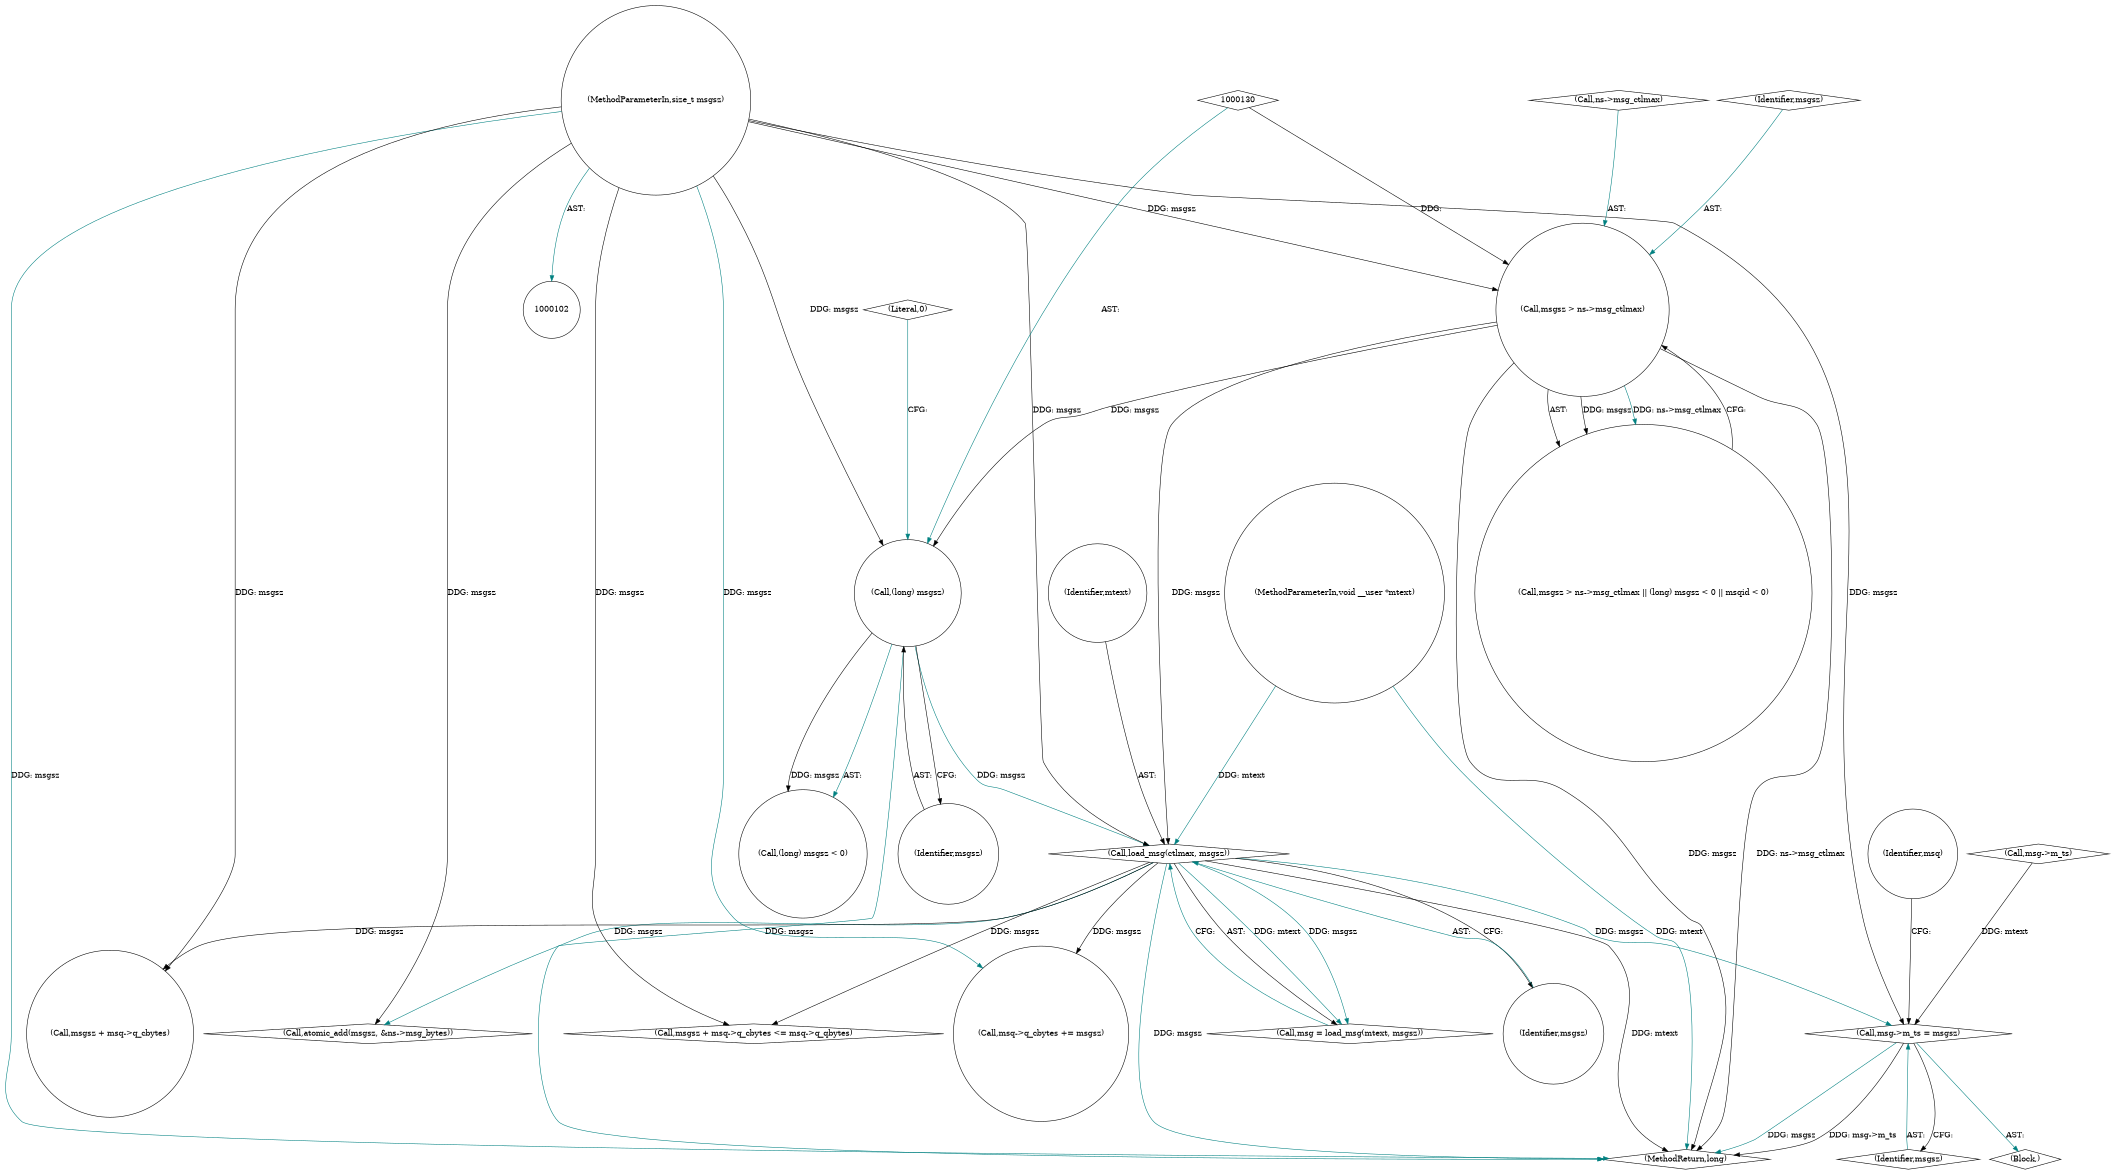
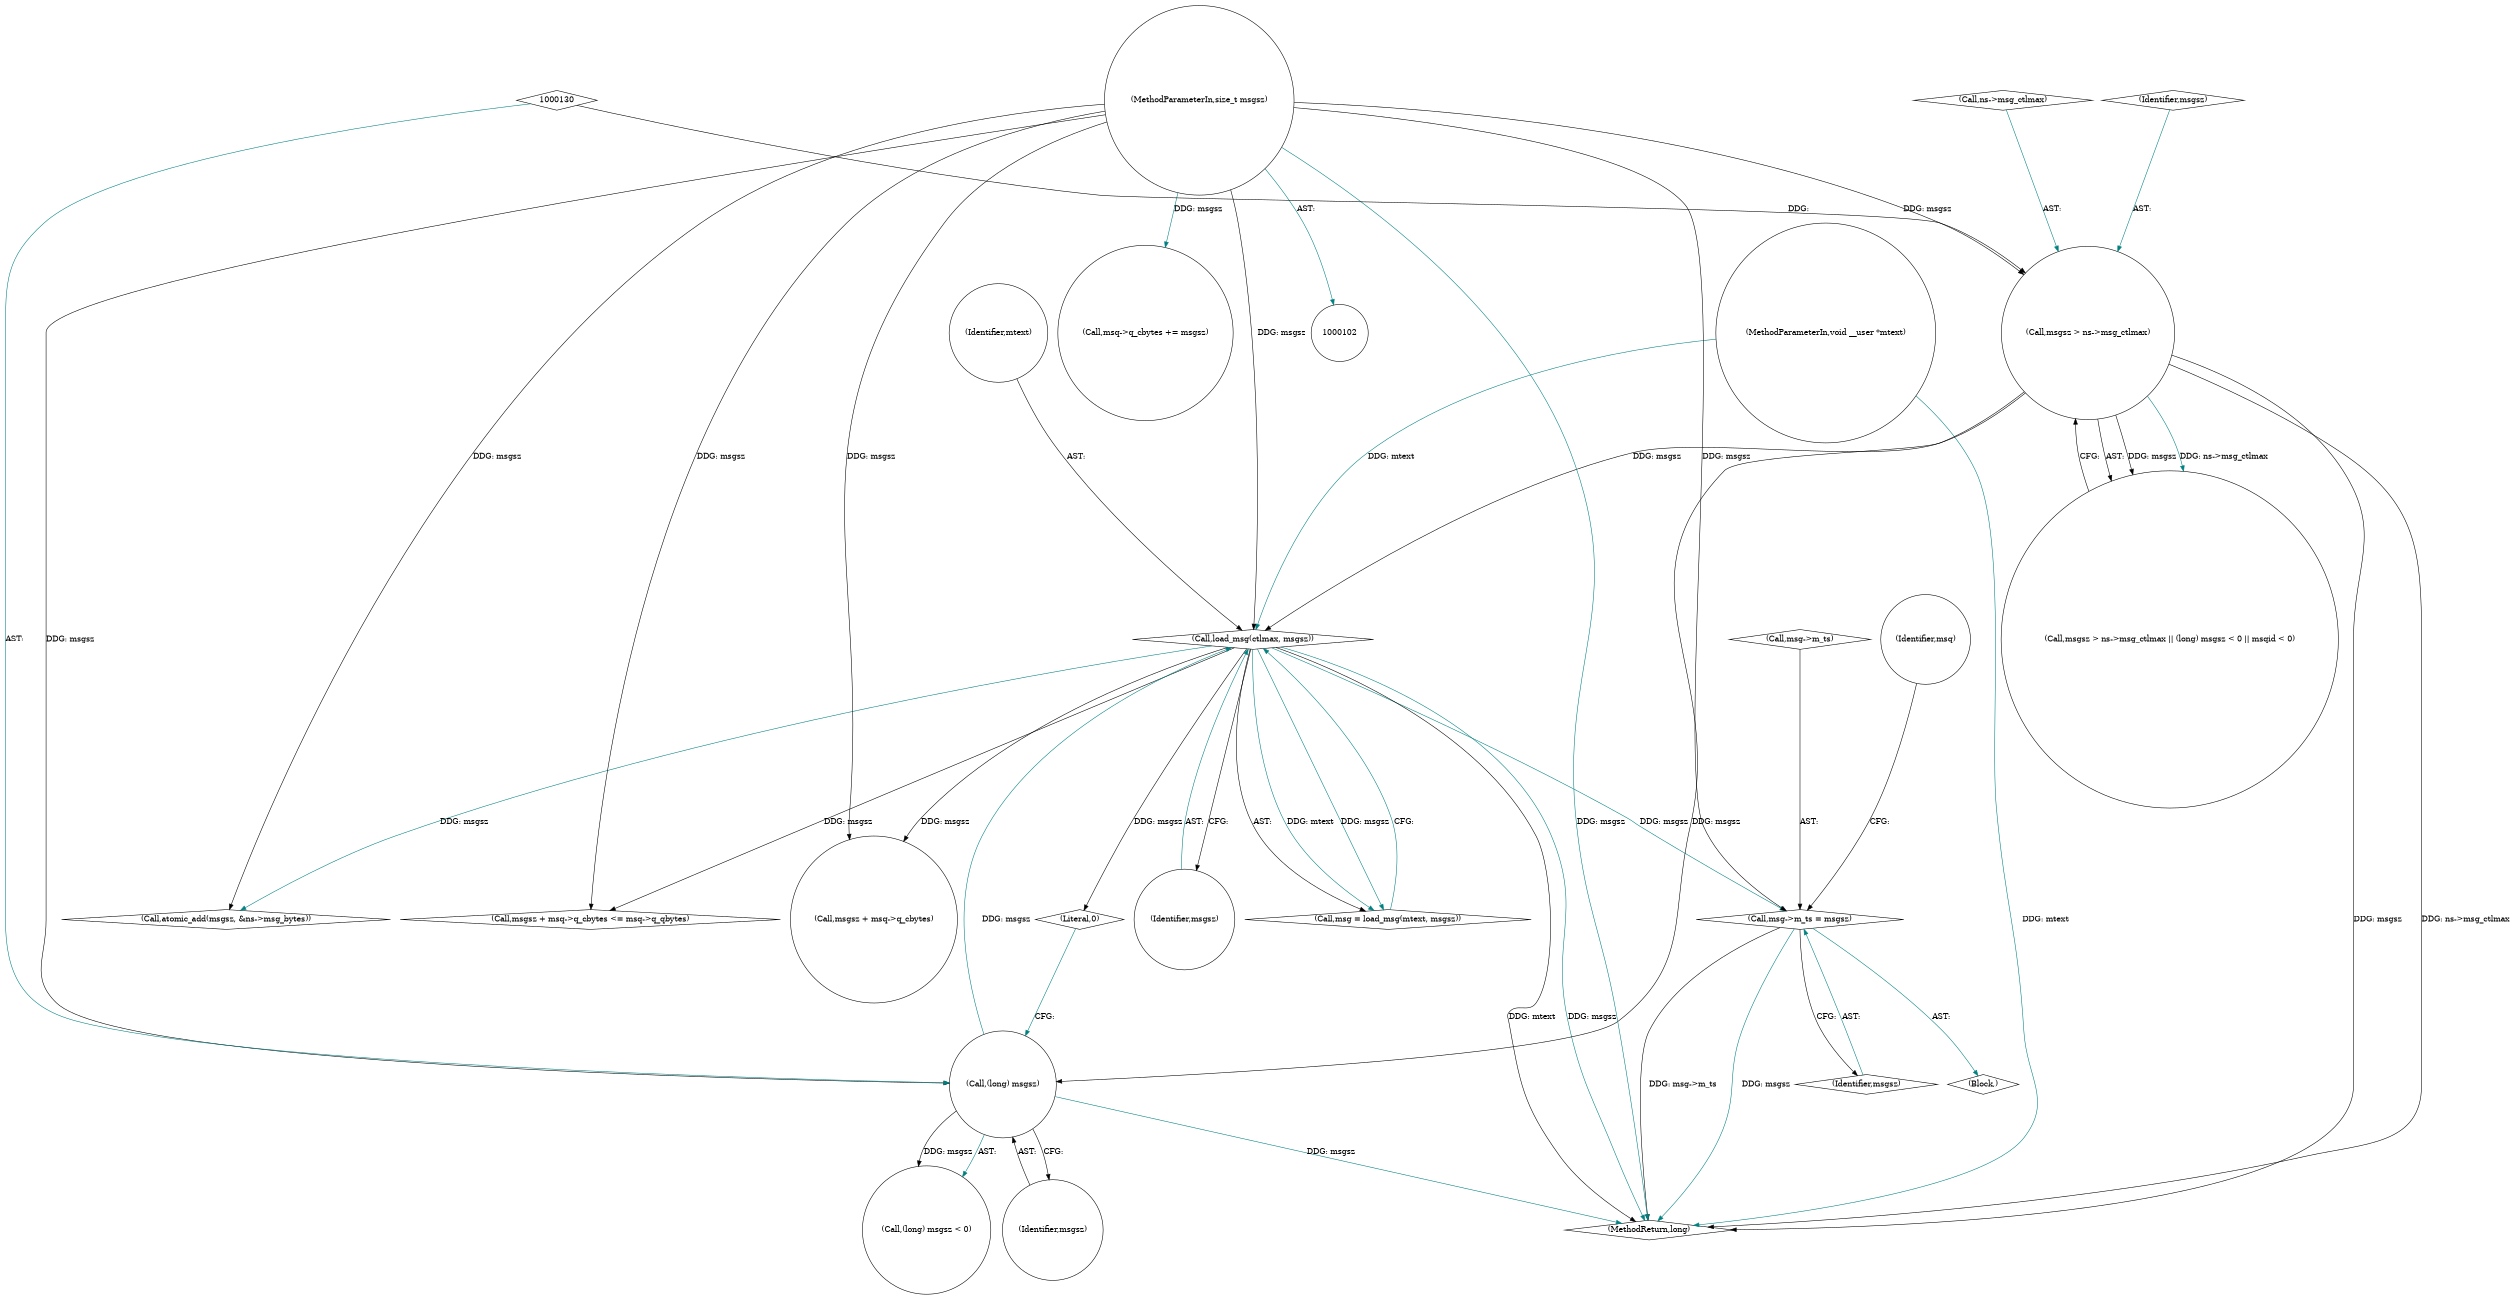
  digraph {
    node [shape=diamond]
    edge [color=black]
    n1 [label="(Call,msg->m_ts = msgsz)"]
    n2 [label="(MethodReturn,long)"]
    n3 [label="(Block,)"]
    n4 [label="(Identifier,msgsz)"]
    n5 [label="(Call,load_msg(ctlmax, msgsz))"]
    n6 [label="(Call,msgsz + msq->q_cbytes <= msq->q_qbytes)"]
    n7 [label="(Call,atomic_add(msgsz, &ns->msg_bytes))"]
    n8 [label="(Call,msg = load_msg(mtext, msgsz))"]
    n9 [label="(Call,msq->q_cbytes += msgsz)" shape=circle]
    n10 [label="(Identifier,msgsz)" shape=circle]
    n11 [label="(Call,msgsz + msq->q_cbytes)" shape=circle]
    n12 [label="(MethodParameterIn,void __user *mtext)" shape=circle]
    1000102 [shape=circle]
    n14 [label="(Call,msgsz > ns->msg_ctlmax)" shape=circle]
    n15 [label="(Call,(long) msgsz)" shape=circle]
    n16 [label="(Call,msgsz > ns->msg_ctlmax || (long) msgsz < 0 || msqid < 0)" shape=circle]
    n17 [label="(Identifier,msgsz)" shape=circle]
    n18 [label="(Call,(long) msgsz < 0)" shape=circle]
    n19 [label="(Call,ns->msg_ctlmax)"]
    n20 [label="(MethodParameterIn,size_t msgsz)" shape=circle]
    n21 [label="(Literal,0)"]
    n22 [label="(Identifier,msq)" shape=circle]
    n23 [label="(Identifier,mtext)" shape=circle]
    n24 [label="(Call,msg->m_ts)"]
    n25 [label="(Identifier,msgsz)"]
    1000130
    n1 -> n2 [color=teal label="DDG: msgsz"]
    n1 -> n2 [label="DDG: msg->m_ts"]
    n1 -> n3 [color=teal label="AST: "]
    n1 -> n4 [label="CFG: "]
    n4 -> n1 [color=teal label="AST: "]
    n5 -> n1 [color=teal label="DDG: msgsz"]
    n5 -> n2 [label="DDG: mtext"]
    n5 -> n2 [color=teal label="DDG: msgsz"]
    n5 -> n6 [label="DDG: msgsz"]
    n5 -> n7 [color=teal label="DDG: msgsz"]
    n5 -> n8 [label="AST: "]
    n5 -> n8 [color=teal label="DDG: mtext"]
    n5 -> n8 [color=teal label="DDG: msgsz"]
-   n5 -> n9 [label="DDG: msgsz"]
+   n5 -> n21 [label="DDG: msgsz"]
    n5 -> n10 [label="CFG: "]
    n5 -> n11 [label="DDG: msgsz"]
    n8 -> n5 [color=teal label="CFG: "]
    n10 -> n5 [color=teal label="AST: "]
    n12 -> n2 [color=teal label="DDG: mtext"]
    n12 -> n5 [color=teal label="DDG: mtext"]
    n14 -> n2 [label="DDG: msgsz"]
    n14 -> n2 [label="DDG: ns->msg_ctlmax"]
    n14 -> n5 [label="DDG: msgsz"]
    n14 -> n15 [label="DDG: msgsz"]
    n14 -> n16 [label="AST: "]
    n14 -> n16 [label="DDG: msgsz"]
    n14 -> n16 [color=teal label="DDG: ns->msg_ctlmax"]
    n15 -> n2 [color=teal label="DDG: msgsz"]
    n15 -> n5 [color=teal label="DDG: msgsz"]
    n15 -> n17 [label="CFG: "]
    n15 -> n18 [color=teal label="AST: "]
    n15 -> n18 [label="DDG: msgsz"]
    n16 -> n14 [label="CFG: "]
    n17 -> n15 [label="AST: "]
    n19 -> n14 [color=teal label="AST: "]
    n20 -> n1 [label="DDG: msgsz"]
    n20 -> n2 [color=teal label="DDG: msgsz"]
    n20 -> n5 [label="DDG: msgsz"]
    n20 -> n6 [label="DDG: msgsz"]
    n20 -> n7 [label="DDG: msgsz"]
    n20 -> n9 [color=teal label="DDG: msgsz"]
    n20 -> n11 [label="DDG: msgsz"]
    n20 -> 1000102 [color=teal label="AST: "]
    n20 -> n14 [label="DDG: msgsz"]
    n20 -> n15 [label="DDG: msgsz"]
    n21 -> n15 [color=teal label="CFG: "]
    n22 -> n1 [label="CFG: "]
    n23 -> n5 [label="AST: "]
-   n24 -> n1 [label="DDG: mtext"]
+   n24 -> n1 [label="AST: "]
    n25 -> n14 [color=teal label="AST: "]
    1000130 -> n14 [label="DDG: "]
    1000130 -> n15 [color=teal label="AST: "]
  }
